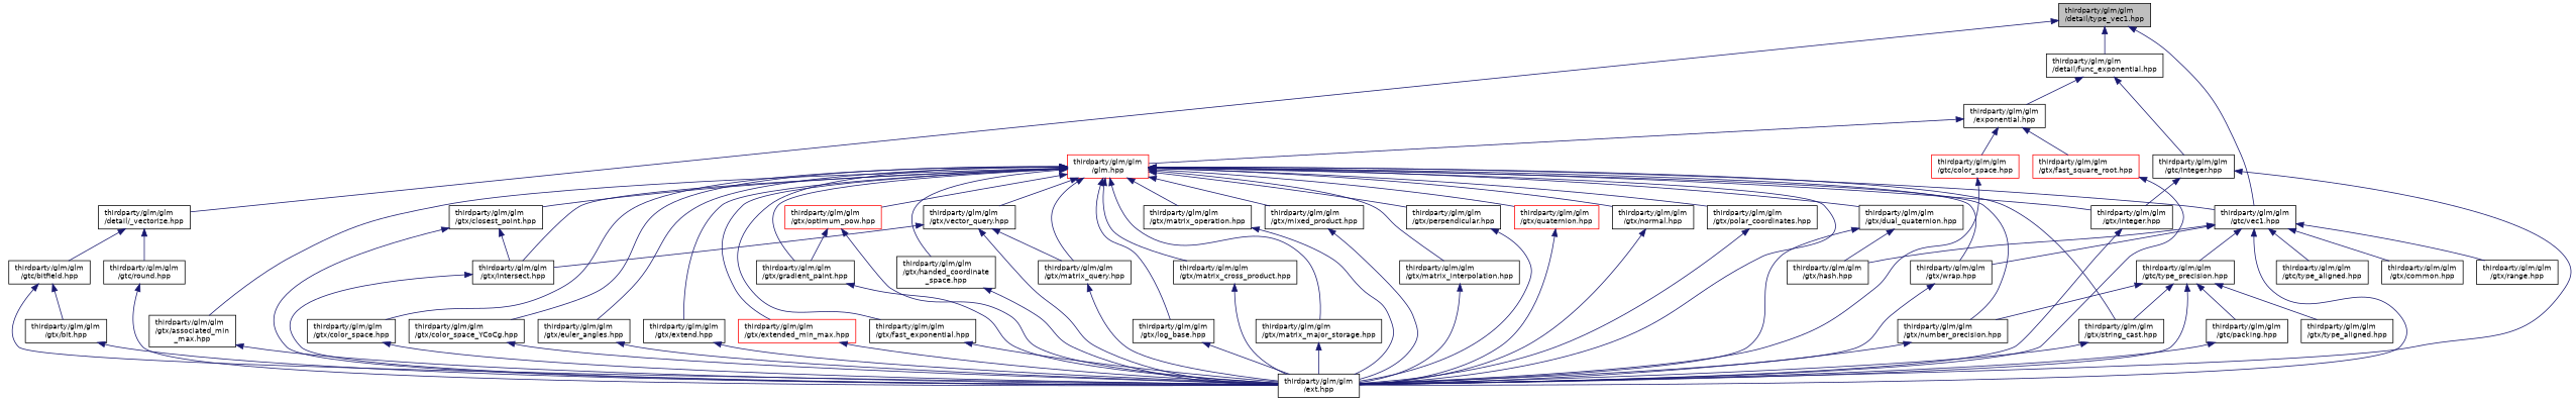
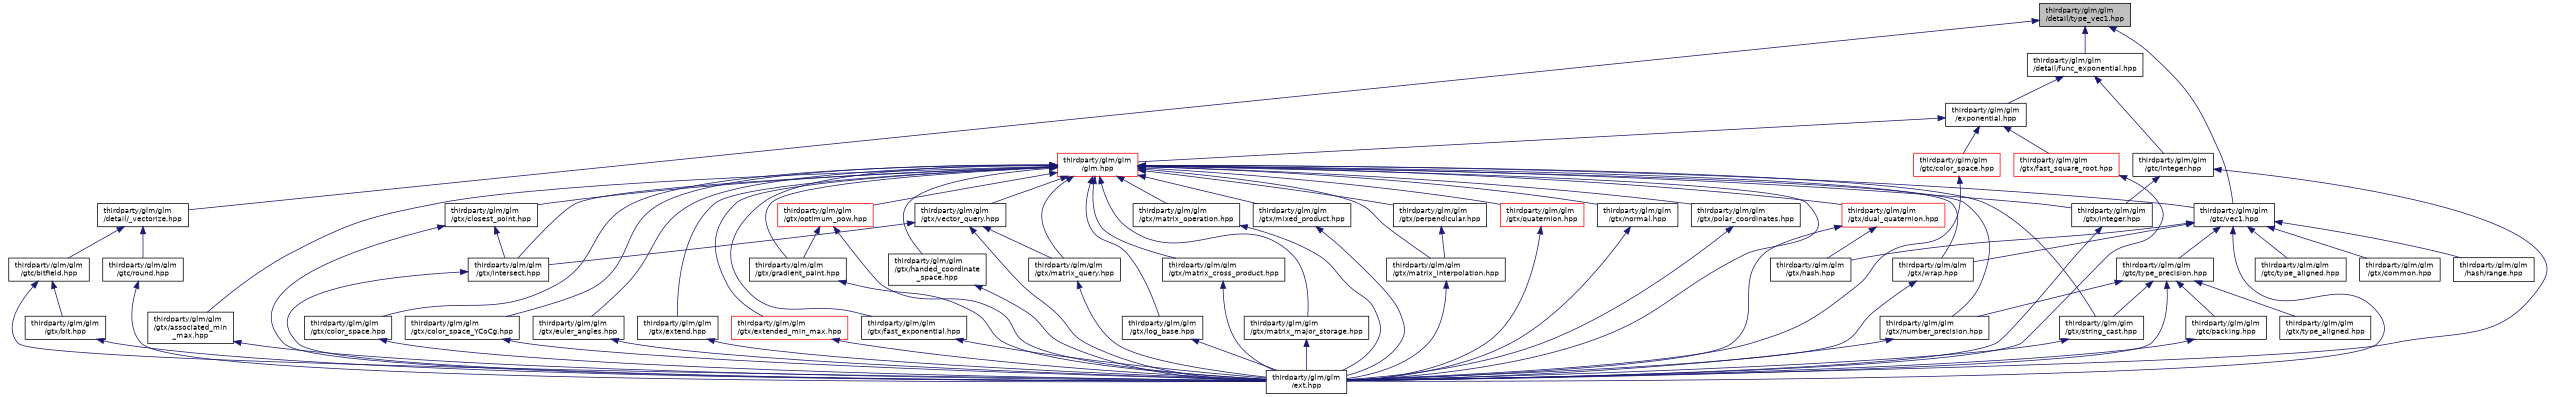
  digraph {
    node [color=black fillcolor=white fontname=Helvetica fontsize=10 shape=record style=filled]
    edge [color=midnightblue dir=back fontname=Helvetica fontsize=10 labelfontname=Helvetica labelfontsize=10 style=solid]
    n1 [fillcolor=grey75 fontcolor=black height=0.2 label="thirdparty/glm/glm\l/detail/type_vec1.hpp" width=0.4]
    n2 [height=0.2 label="thirdparty/glm/glm\l/detail/_vectorize.hpp" width=0.4]
    n3 [height=0.2 label="thirdparty/glm/glm\l/detail/func_exponential.hpp" width=0.4]
    n4 [height=0.2 label="thirdparty/glm/glm\l/gtc/vec1.hpp" width=0.4]
    n5 [height=0.2 label="thirdparty/glm/glm\l/gtc/bitfield.hpp" width=0.4]
    n6 [height=0.2 label="thirdparty/glm/glm\l/gtc/round.hpp" width=0.4]
    n7 [height=0.2 label="thirdparty/glm/glm\l/exponential.hpp" width=0.4]
    n8 [height=0.2 label="thirdparty/glm/glm\l/gtc/integer.hpp" width=0.4]
    n9 [height=0.2 label="thirdparty/glm/glm\l/ext.hpp" width=0.4]
    n10 [height=0.2 label="thirdparty/glm/glm\l/gtx/wrap.hpp" width=0.4]
    n11 [height=0.2 label="thirdparty/glm/glm\l/gtc/type_precision.hpp" width=0.4]
    n12 [height=0.2 label="thirdparty/glm/glm\l/gtc/type_aligned.hpp" width=0.4]
    n13 [height=0.2 label="thirdparty/glm/glm\l/gtx/common.hpp" width=0.4]
    n14 [height=0.2 label="thirdparty/glm/glm\l/gtx/hash.hpp" width=0.4]
-   n15 [height=0.2 label="thirdparty/glm/glm\l/gtx/range.hpp" width=0.4]
+   n15 [height=0.2 label="thirdparty/glm/glm\l/hash/range.hpp" width=0.4]
    n16 [height=0.2 label="thirdparty/glm/glm\l/gtx/bit.hpp" width=0.4]
    n17 [color=red height=0.2 label="thirdparty/glm/glm\l/glm.hpp" width=0.4]
    n18 [color=red height=0.2 label="thirdparty/glm/glm\l/gtc/color_space.hpp" width=0.4]
    n19 [color=red height=0.2 label="thirdparty/glm/glm\l/gtx/fast_square_root.hpp" width=0.4]
    n20 [height=0.2 label="thirdparty/glm/glm\l/gtx/integer.hpp" width=0.4]
    n21 [height=0.2 label="thirdparty/glm/glm\l/gtx/number_precision.hpp" width=0.4]
    n22 [height=0.2 label="thirdparty/glm/glm\l/gtx/string_cast.hpp" width=0.4]
    n23 [height=0.2 label="thirdparty/glm/glm\l/gtx/associated_min\l_max.hpp" width=0.4]
    n24 [height=0.2 label="thirdparty/glm/glm\l/gtx/closest_point.hpp" width=0.4]
    n25 [height=0.2 label="thirdparty/glm/glm\l/gtx/intersect.hpp" width=0.4]
    n26 [height=0.2 label="thirdparty/glm/glm\l/gtx/color_space.hpp" width=0.4]
    n27 [height=0.2 label="thirdparty/glm/glm\l/gtx/color_space_YCoCg.hpp" width=0.4]
-   n28 [height=0.2 label="thirdparty/glm/glm\l/gtx/dual_quaternion.hpp" width=0.4]
+   n28 [color=red height=0.2 label="thirdparty/glm/glm\l/gtx/dual_quaternion.hpp" width=0.4]
    n29 [height=0.2 label="thirdparty/glm/glm\l/gtx/euler_angles.hpp" width=0.4]
    n30 [height=0.2 label="thirdparty/glm/glm\l/gtx/extend.hpp" width=0.4]
    n31 [color=red height=0.2 label="thirdparty/glm/glm\l/gtx/extended_min_max.hpp" width=0.4]
    n32 [height=0.2 label="thirdparty/glm/glm\l/gtx/fast_exponential.hpp" width=0.4]
    n33 [height=0.2 label="thirdparty/glm/glm\l/gtx/gradient_paint.hpp" width=0.4]
    n34 [color=red height=0.2 label="thirdparty/glm/glm\l/gtx/optimum_pow.hpp" width=0.4]
    n35 [height=0.2 label="thirdparty/glm/glm\l/gtx/handed_coordinate\l_space.hpp" width=0.4]
    n36 [height=0.2 label="thirdparty/glm/glm\l/gtx/vector_query.hpp" width=0.4]
    n37 [height=0.2 label="thirdparty/glm/glm\l/gtx/matrix_query.hpp" width=0.4]
    n38 [height=0.2 label="thirdparty/glm/glm\l/gtx/log_base.hpp" width=0.4]
    n39 [height=0.2 label="thirdparty/glm/glm\l/gtx/matrix_cross_product.hpp" width=0.4]
    n40 [height=0.2 label="thirdparty/glm/glm\l/gtx/matrix_interpolation.hpp" width=0.4]
    n41 [height=0.2 label="thirdparty/glm/glm\l/gtx/matrix_major_storage.hpp" width=0.4]
    n42 [height=0.2 label="thirdparty/glm/glm\l/gtx/matrix_operation.hpp" width=0.4]
    n43 [height=0.2 label="thirdparty/glm/glm\l/gtx/mixed_product.hpp" width=0.4]
    n44 [color=red height=0.2 label="thirdparty/glm/glm\l/gtx/quaternion.hpp" width=0.4]
    n45 [height=0.2 label="thirdparty/glm/glm\l/gtx/normal.hpp" width=0.4]
    n46 [height=0.2 label="thirdparty/glm/glm\l/gtx/perpendicular.hpp" width=0.4]
    n47 [height=0.2 label="thirdparty/glm/glm\l/gtx/polar_coordinates.hpp" width=0.4]
    n48 [height=0.2 label="thirdparty/glm/glm\l/gtc/packing.hpp" width=0.4]
    n49 [height=0.2 label="thirdparty/glm/glm\l/gtx/type_aligned.hpp" width=0.4]
    n1 -> n2
    n1 -> n3
    n1 -> n4
    n2 -> n5
    n2 -> n6
    n3 -> n7
    n3 -> n8
    n4 -> n9
    n4 -> n10
    n4 -> n11
    n4 -> n12
    n4 -> n13
    n4 -> n14
    n4 -> n15
    n5 -> n9
    n5 -> n16
    n6 -> n9
    n7 -> n17
    n7 -> n18
    n7 -> n19
    n8 -> n9
    n8 -> n20
    n10 -> n9
    n11 -> n9
    n11 -> n21
    n11 -> n22
    n11 -> n48
    n11 -> n49
    n16 -> n9
    n17 -> n4
    n17 -> n9
    n17 -> n10
    n17 -> n20
    n17 -> n21
    n17 -> n22
    n17 -> n23
    n17 -> n24
    n17 -> n25
    n17 -> n26
    n17 -> n27
    n17 -> n28
    n17 -> n29
    n17 -> n30
    n17 -> n31
    n17 -> n32
    n17 -> n33
    n17 -> n34
    n17 -> n35
    n17 -> n36
    n17 -> n37
    n17 -> n38
    n17 -> n39
    n17 -> n40
    n17 -> n41
    n17 -> n42
    n17 -> n43
    n17 -> n44
    n17 -> n45
    n17 -> n46
    n17 -> n47
    n18 -> n9
    n19 -> n9
    n20 -> n9
    n21 -> n9
    n22 -> n9
    n23 -> n9
    n24 -> n9
    n24 -> n25
    n25 -> n9
    n26 -> n9
    n27 -> n9
    n28 -> n9
    n28 -> n14
    n29 -> n9
    n30 -> n9
    n31 -> n9
    n32 -> n9
    n33 -> n9
    n34 -> n9
    n34 -> n33
    n35 -> n9
    n36 -> n9
    n36 -> n25
    n36 -> n37
    n37 -> n9
    n38 -> n9
    n39 -> n9
    n40 -> n9
    n41 -> n9
    n42 -> n9
    n43 -> n9
    n44 -> n9
    n45 -> n9
-   n46 -> n9
+   n46 -> n40
    n47 -> n9
    n48 -> n9
  }
